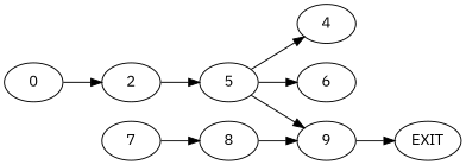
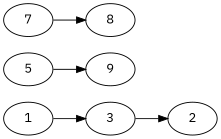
  digraph {
    fontname="IBM Plex Sans"
    rankdir=LR
    node [fontname="IBM Plex Sans"]
    edge [fontname="IBM Plex Sans"]
-   3 [label=0]
-   n3 [label=EXIT]
+   1
+   3
    2
    5
-   4
-   6
    9
    7
    8
+   1 -> 3
    3 -> 2
-   2 -> 5
-   5 -> 4
-   5 -> 6
    5 -> 9
-   9 -> n3
    7 -> 8
-   8 -> 9
  }
